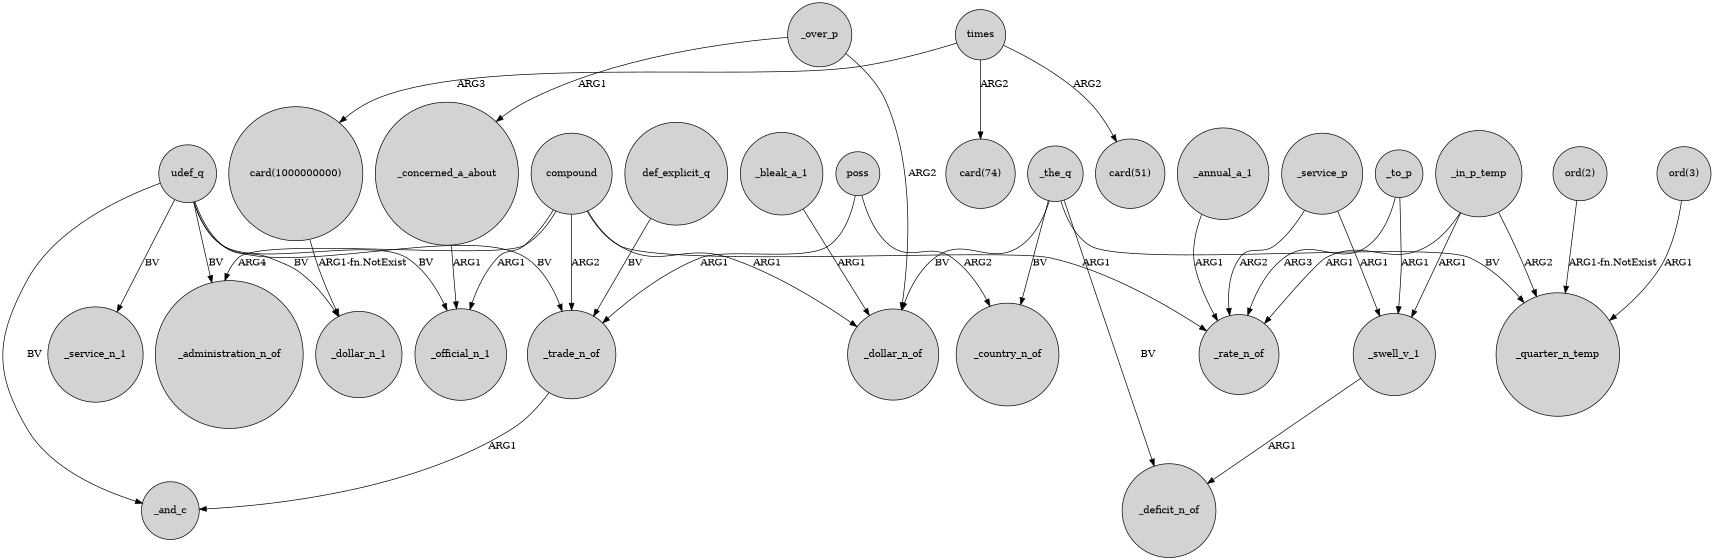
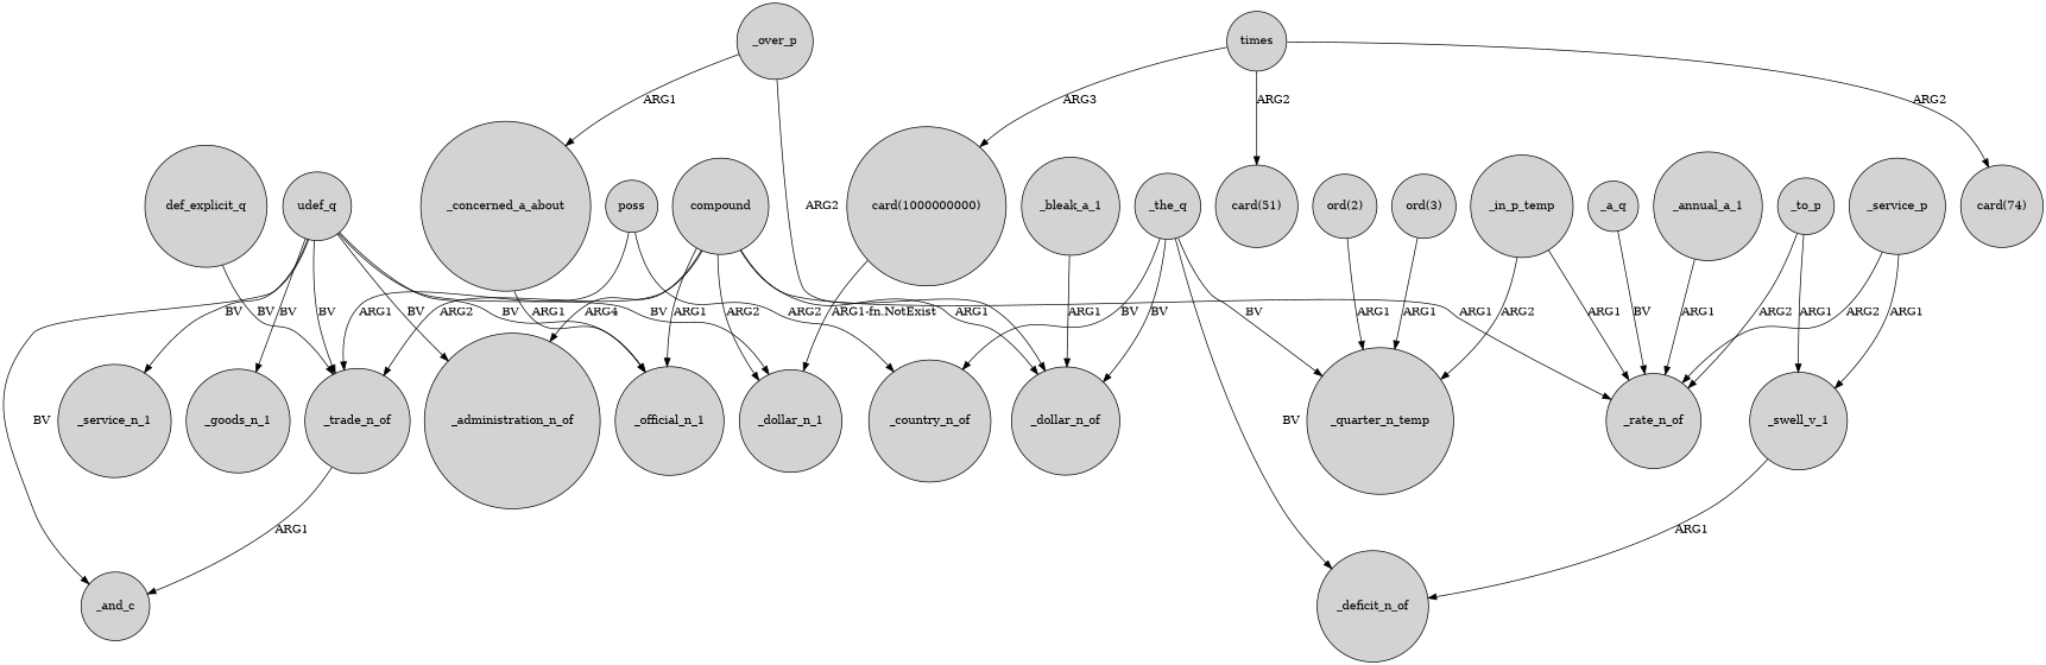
  digraph {
    node [shape=circle style=filled]
    udef_q
    _administration_n_of
    _trade_n_of
    _official_n_1
    _service_n_1
+   _goods_n_1
    _and_c
    _dollar_n_1
    _to_p
    _swell_v_1
    _rate_n_of
    _deficit_n_of
    poss
    _country_n_of
    compound
    n16 [label=_dollar_n_of]
    _in_p_temp
    _quarter_n_temp
    _the_q
    "ord(2)"
    _over_p
    _concerned_a_about
    def_explicit_q
    _bleak_a_1
+   _a_q
    times
    "card(1000000000)"
    "card(51)"
    "card(74)"
    n30 [label=_service_p]
    "ord(3)"
    _annual_a_1
    udef_q -> _administration_n_of [label=BV]
    udef_q -> _trade_n_of [label=BV]
    udef_q -> _official_n_1 [label=BV]
    udef_q -> _service_n_1 [label=BV]
+   udef_q -> _goods_n_1 [label=BV]
    udef_q -> _and_c [label=BV]
    udef_q -> _dollar_n_1 [label=BV]
    _trade_n_of -> _and_c [label=ARG1]
    _to_p -> _swell_v_1 [label=ARG1]
-   _to_p -> _rate_n_of [label=ARG3]
+   _to_p -> _rate_n_of [label=ARG2]
    _swell_v_1 -> _deficit_n_of [label=ARG1]
    poss -> _trade_n_of [label=ARG1]
    poss -> _country_n_of [label=ARG2]
    compound -> _administration_n_of [label=ARG4]
    compound -> _trade_n_of [label=ARG2]
    compound -> _official_n_1 [label=ARG1]
+   compound -> _dollar_n_1 [label=ARG2]
    compound -> _rate_n_of [label=ARG1]
    compound -> n16 [label=ARG1]
-   _in_p_temp -> _swell_v_1 [label=ARG1]
    _in_p_temp -> _rate_n_of [label=ARG1]
    _in_p_temp -> _quarter_n_temp [label=ARG2]
    _the_q -> _deficit_n_of [label=BV]
    _the_q -> _country_n_of [label=BV]
    _the_q -> n16 [label=BV]
    _the_q -> _quarter_n_temp [label=BV]
-   "ord(2)" -> _quarter_n_temp [label="ARG1-fn.NotExist"]
+   "ord(2)" -> _quarter_n_temp [label=ARG1]
    _over_p -> n16 [label=ARG2]
    _over_p -> _concerned_a_about [label=ARG1]
    _concerned_a_about -> _official_n_1 [label=ARG1]
    def_explicit_q -> _trade_n_of [label=BV]
    _bleak_a_1 -> n16 [label=ARG1]
+   _a_q -> _rate_n_of [label=BV]
    times -> "card(1000000000)" [label=ARG3]
    times -> "card(51)" [label=ARG2]
    times -> "card(74)" [label=ARG2]
    "card(1000000000)" -> _dollar_n_1 [label="ARG1-fn.NotExist"]
    n30 -> _swell_v_1 [label=ARG1]
    n30 -> _rate_n_of [label=ARG2]
    "ord(3)" -> _quarter_n_temp [label=ARG1]
    _annual_a_1 -> _rate_n_of [label=ARG1]
  }
